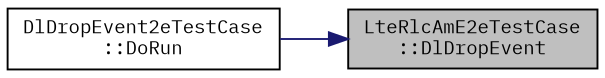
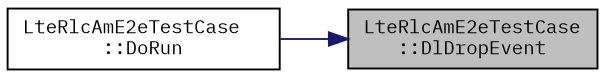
  digraph {
    rankdir=RL
    fontname="IBM Plex Mono"
    node [color=black fontname="IBM Plex Mono" fontsize=10 shape=record style=filled]
    n1 [fillcolor=grey75 fontcolor=black height=0.2 label="LteRlcAmE2eTestCase\l::DlDropEvent" width=0.4]
-   n2 [fillcolor=white height=0.2 label="DlDropEvent2eTestCase\l::DoRun" width=0.4]
+   n2 [fillcolor=white height=0.2 label="LteRlcAmE2eTestCase\l::DoRun" width=0.4]
    n1 -> n2 [color=midnightblue dir=back fontname="IBM Plex Mono" fontsize=10 labelfontname=Helvetica labelfontsize=10 style=solid]
  }
